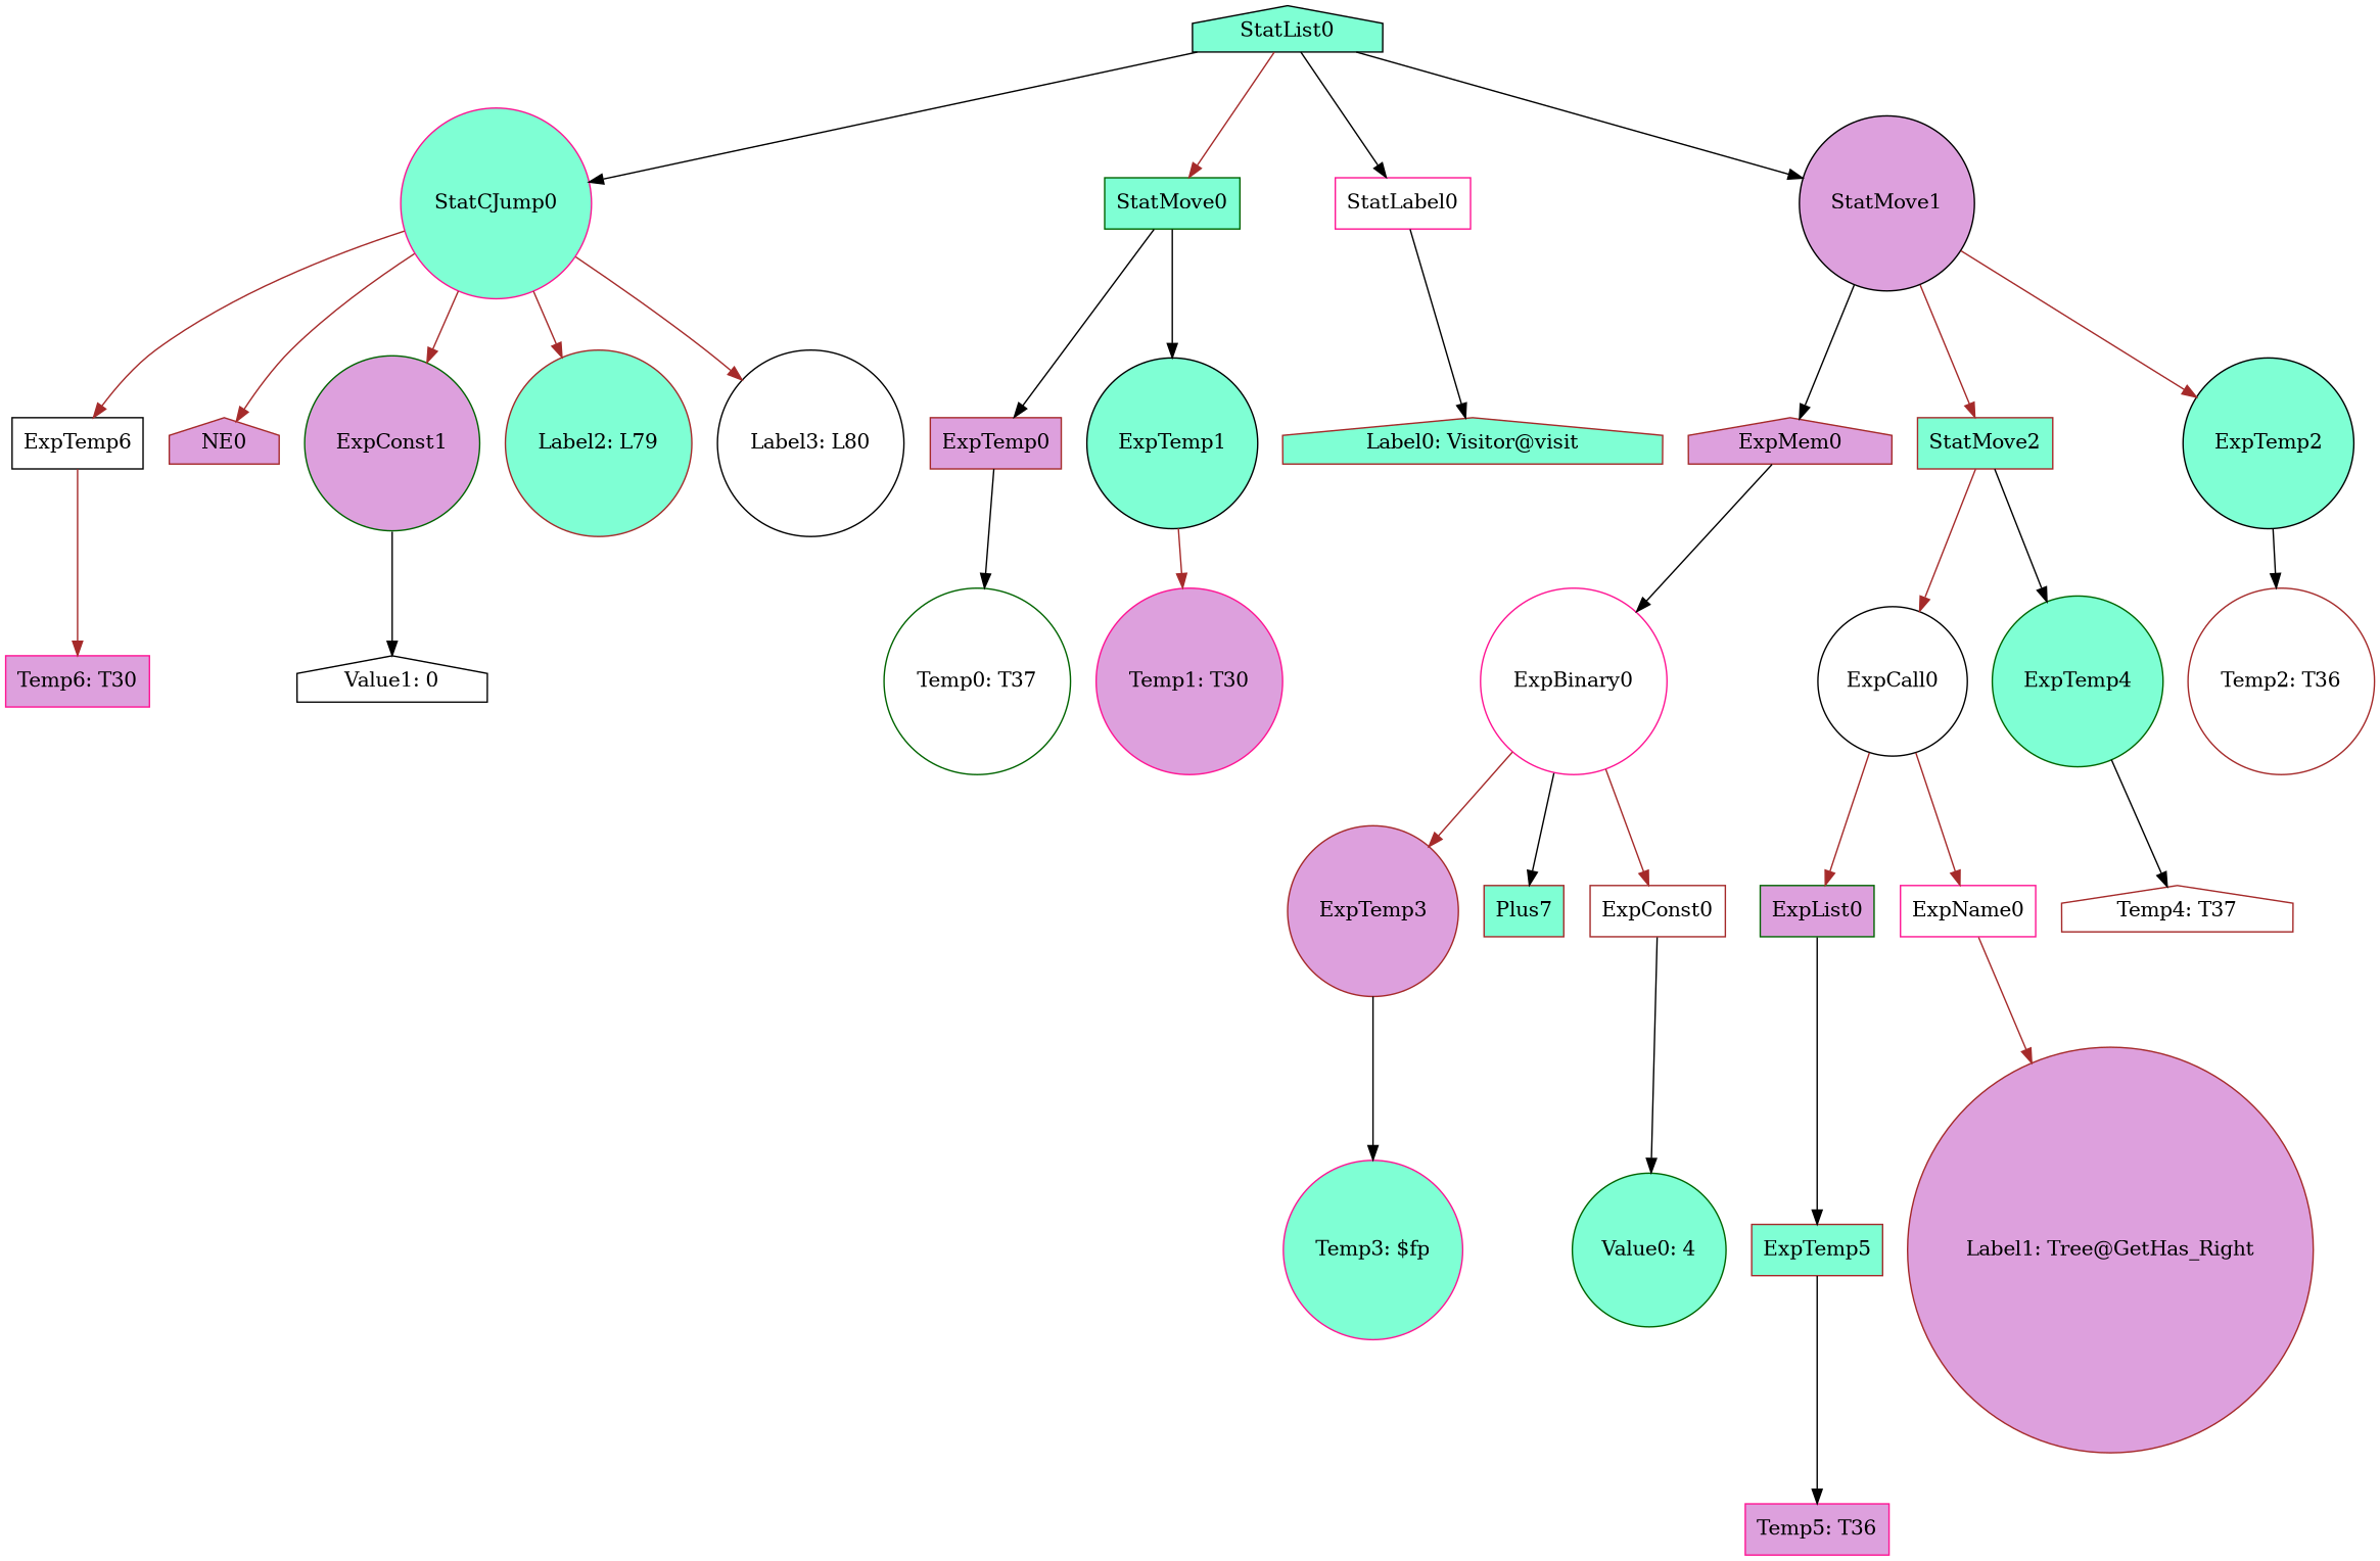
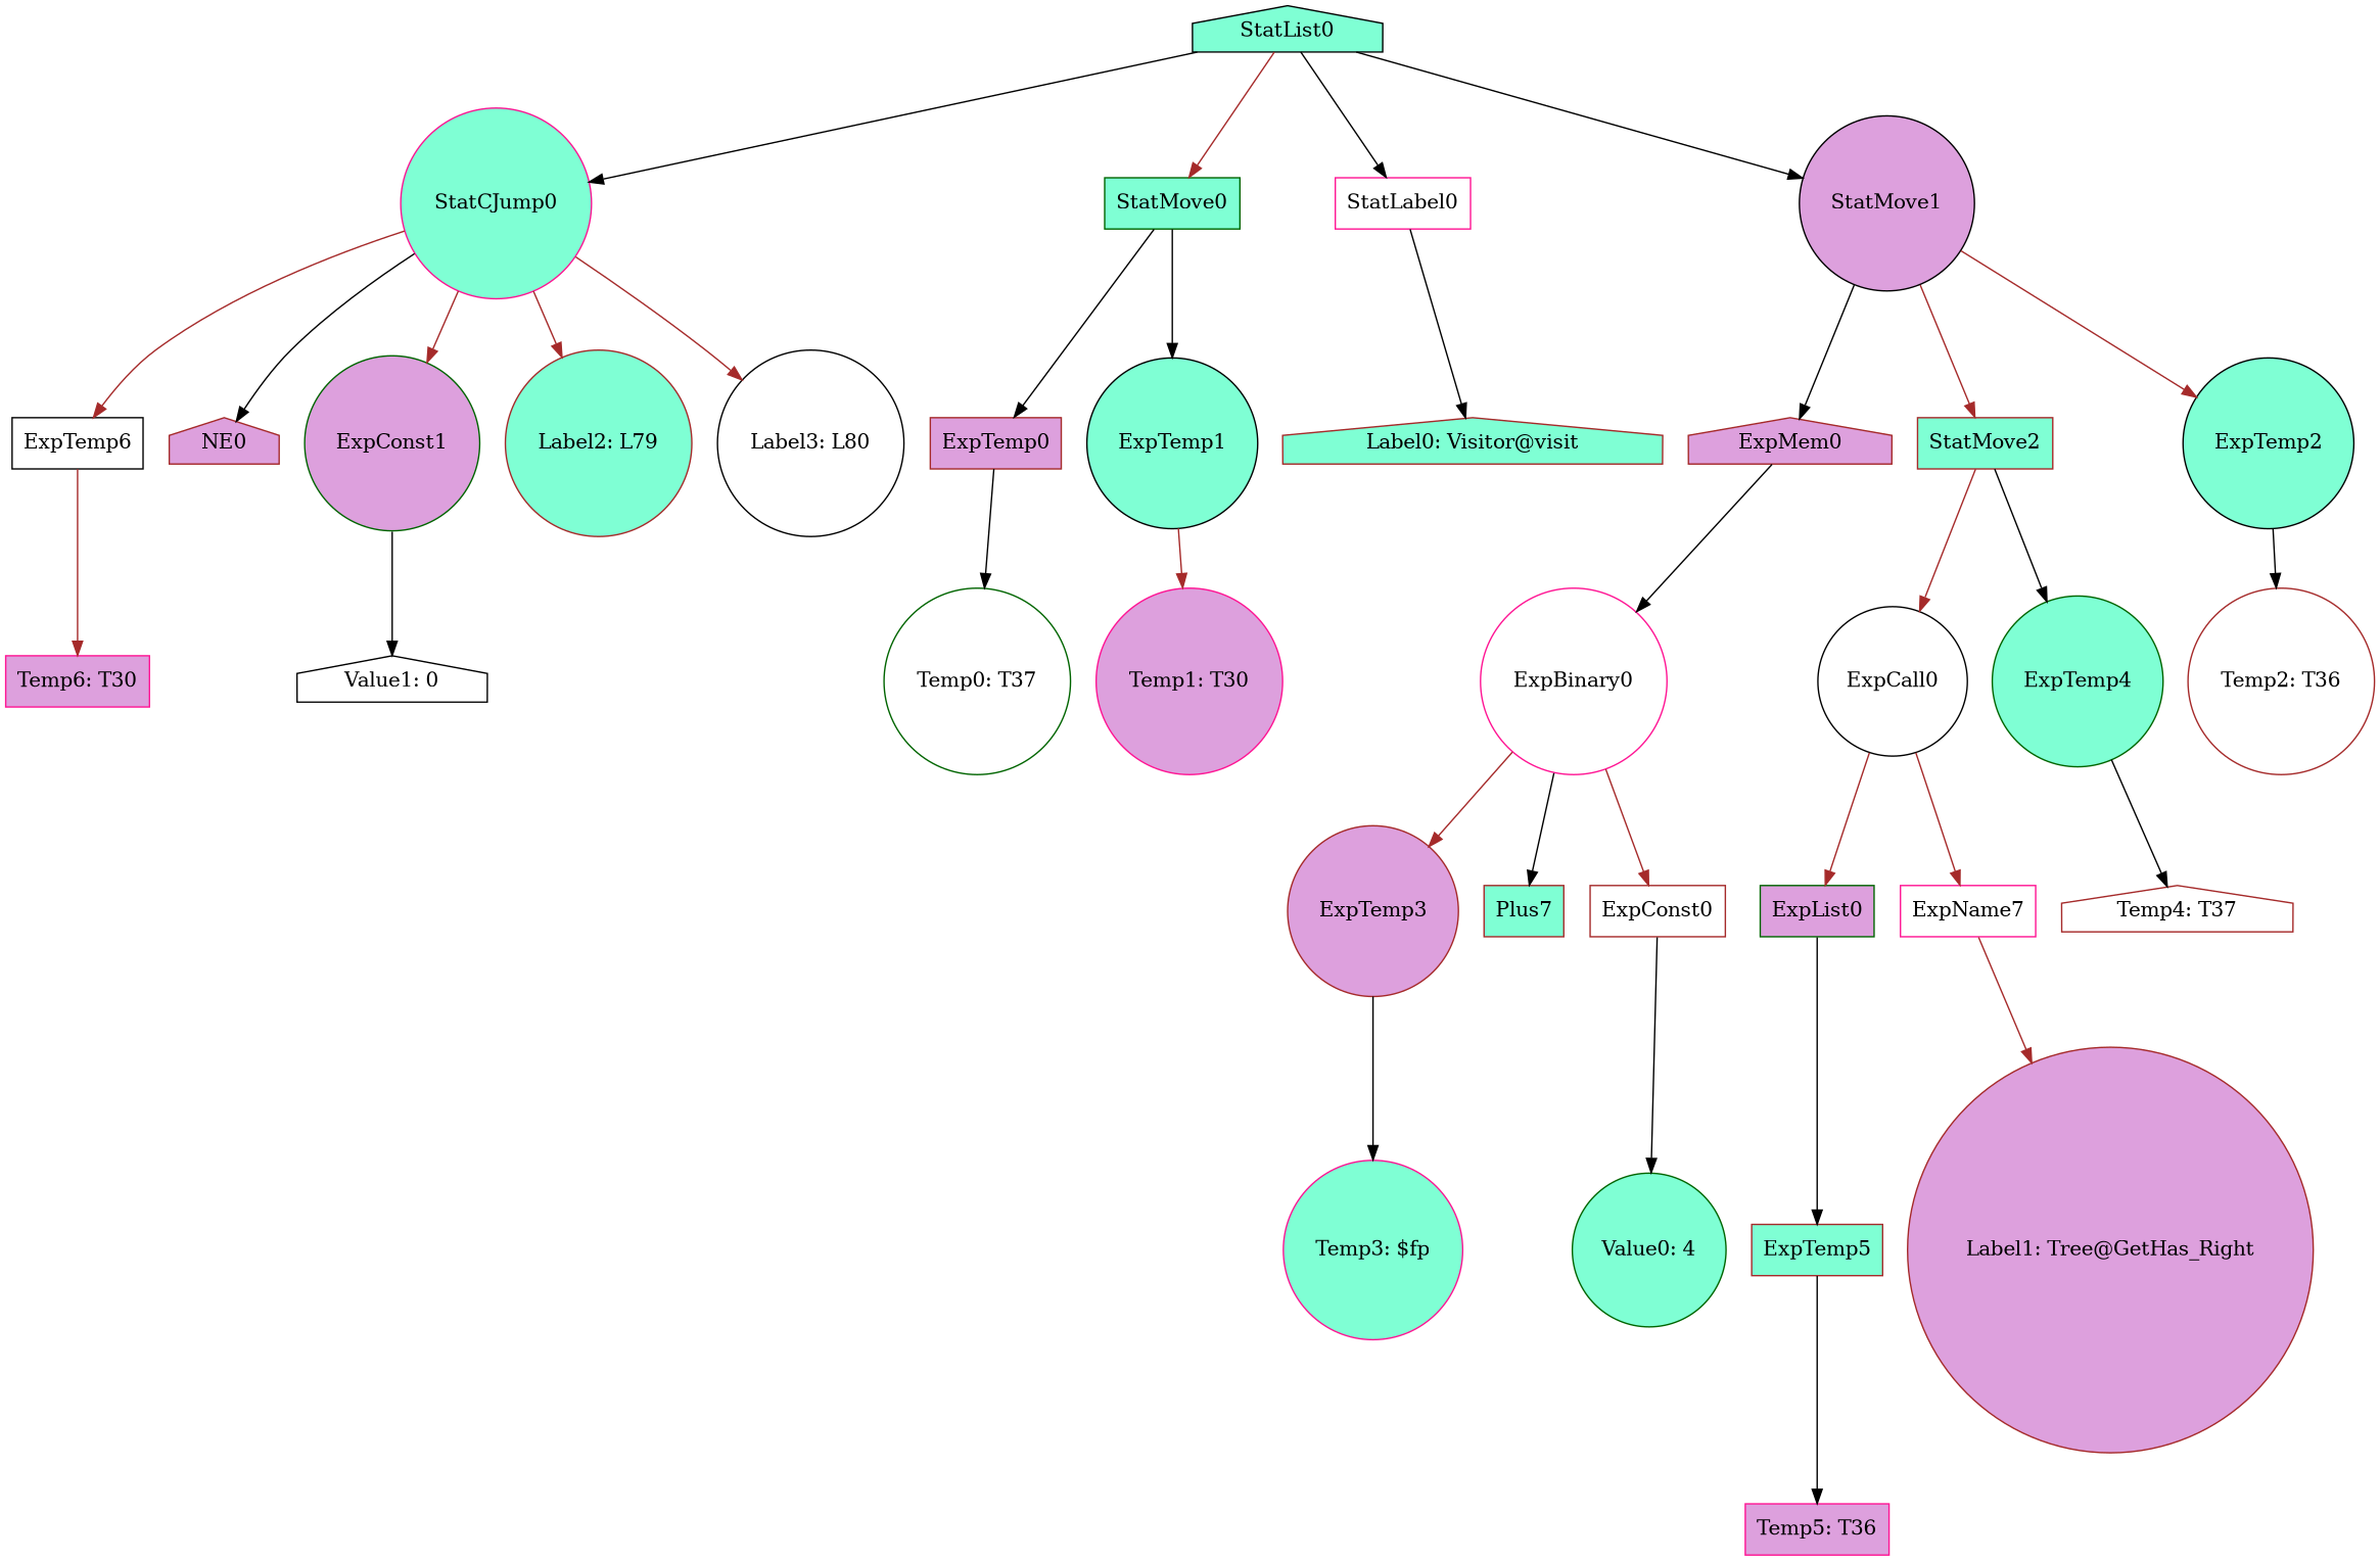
  digraph {
    ordering=out
    node [color=brown fillcolor=aquamarine shape=circle style=filled]
    edge [color=black]
    ExpTemp6 [color=black fillcolor=white shape=box]
    "Temp6: T30" [color=deeppink fillcolor=plum shape=box]
    StatCJump0 [color=deeppink]
    NE0 [fillcolor=plum shape=house]
    ExpConst1 [color=darkgreen fillcolor=plum]
    "Label2: L79"
    "Label3: L80" [color=black fillcolor=white]
    "Value1: 0" [color=black fillcolor=white shape=house]
    ExpList0 [color=darkgreen fillcolor=plum shape=box]
    ExpTemp5 [shape=box]
    "Temp5: T36" [color=deeppink fillcolor=plum shape=box]
-   ExpName0 [color=deeppink fillcolor=white shape=box]
+   ExpName0 [color=deeppink fillcolor=white shape=box label=ExpName7]
    "Label1: Tree@GetHas_Right" [fillcolor=plum]
    ExpCall0 [color=black fillcolor=white]
    ExpTemp4 [color=darkgreen]
    "Temp4: T37" [fillcolor=white shape=house]
    ExpMem0 [fillcolor=plum shape=house]
    ExpBinary0 [color=deeppink fillcolor=white]
    ExpTemp3 [fillcolor=plum]
    n20 [label=Plus7 shape=box]
    ExpConst0 [fillcolor=white shape=box]
    "Temp3: $fp" [color=deeppink]
    "Value0: 4" [color=darkgreen]
    StatMove0 [color=darkgreen shape=box]
    ExpTemp0 [fillcolor=plum shape=box]
    ExpTemp1 [color=black]
    "Temp0: T37" [color=darkgreen fillcolor=white]
    "Temp1: T30" [color=deeppink fillcolor=plum]
    StatList0 [color=black shape=house]
    StatLabel0 [color=deeppink fillcolor=white shape=box]
    StatMove1 [color=black fillcolor=plum]
    "Label0: Visitor@visit" [shape=house]
    StatMove2 [shape=box]
    ExpTemp2 [color=black]
    "Temp2: T36" [fillcolor=white]
    ExpTemp6 -> "Temp6: T30" [color=brown]
    StatCJump0 -> ExpTemp6 [color=brown]
-   StatCJump0 -> NE0 [color=brown]
+   StatCJump0 -> NE0
    StatCJump0 -> ExpConst1 [color=brown]
    StatCJump0 -> "Label2: L79" [color=brown]
    StatCJump0 -> "Label3: L80" [color=brown]
    ExpConst1 -> "Value1: 0"
    ExpList0 -> ExpTemp5
    ExpTemp5 -> "Temp5: T36"
    ExpName0 -> "Label1: Tree@GetHas_Right" [color=brown]
    ExpCall0 -> ExpList0 [color=brown]
    ExpCall0 -> ExpName0 [color=brown]
    ExpTemp4 -> "Temp4: T37"
    ExpMem0 -> ExpBinary0
    ExpBinary0 -> ExpTemp3 [color=brown]
    ExpBinary0 -> n20
    ExpBinary0 -> ExpConst0 [color=brown]
    ExpTemp3 -> "Temp3: $fp"
    ExpConst0 -> "Value0: 4"
    StatMove0 -> ExpTemp0
    StatMove0 -> ExpTemp1
    ExpTemp0 -> "Temp0: T37"
    ExpTemp1 -> "Temp1: T30" [color=brown]
    StatList0 -> StatCJump0
    StatList0 -> StatMove0 [color=brown]
    StatList0 -> StatLabel0
    StatList0 -> StatMove1
    StatLabel0 -> "Label0: Visitor@visit"
    StatMove1 -> ExpMem0
    StatMove1 -> StatMove2 [color=brown]
    StatMove1 -> ExpTemp2 [color=brown]
    StatMove2 -> ExpCall0 [color=brown]
    StatMove2 -> ExpTemp4
    ExpTemp2 -> "Temp2: T36"
  }
